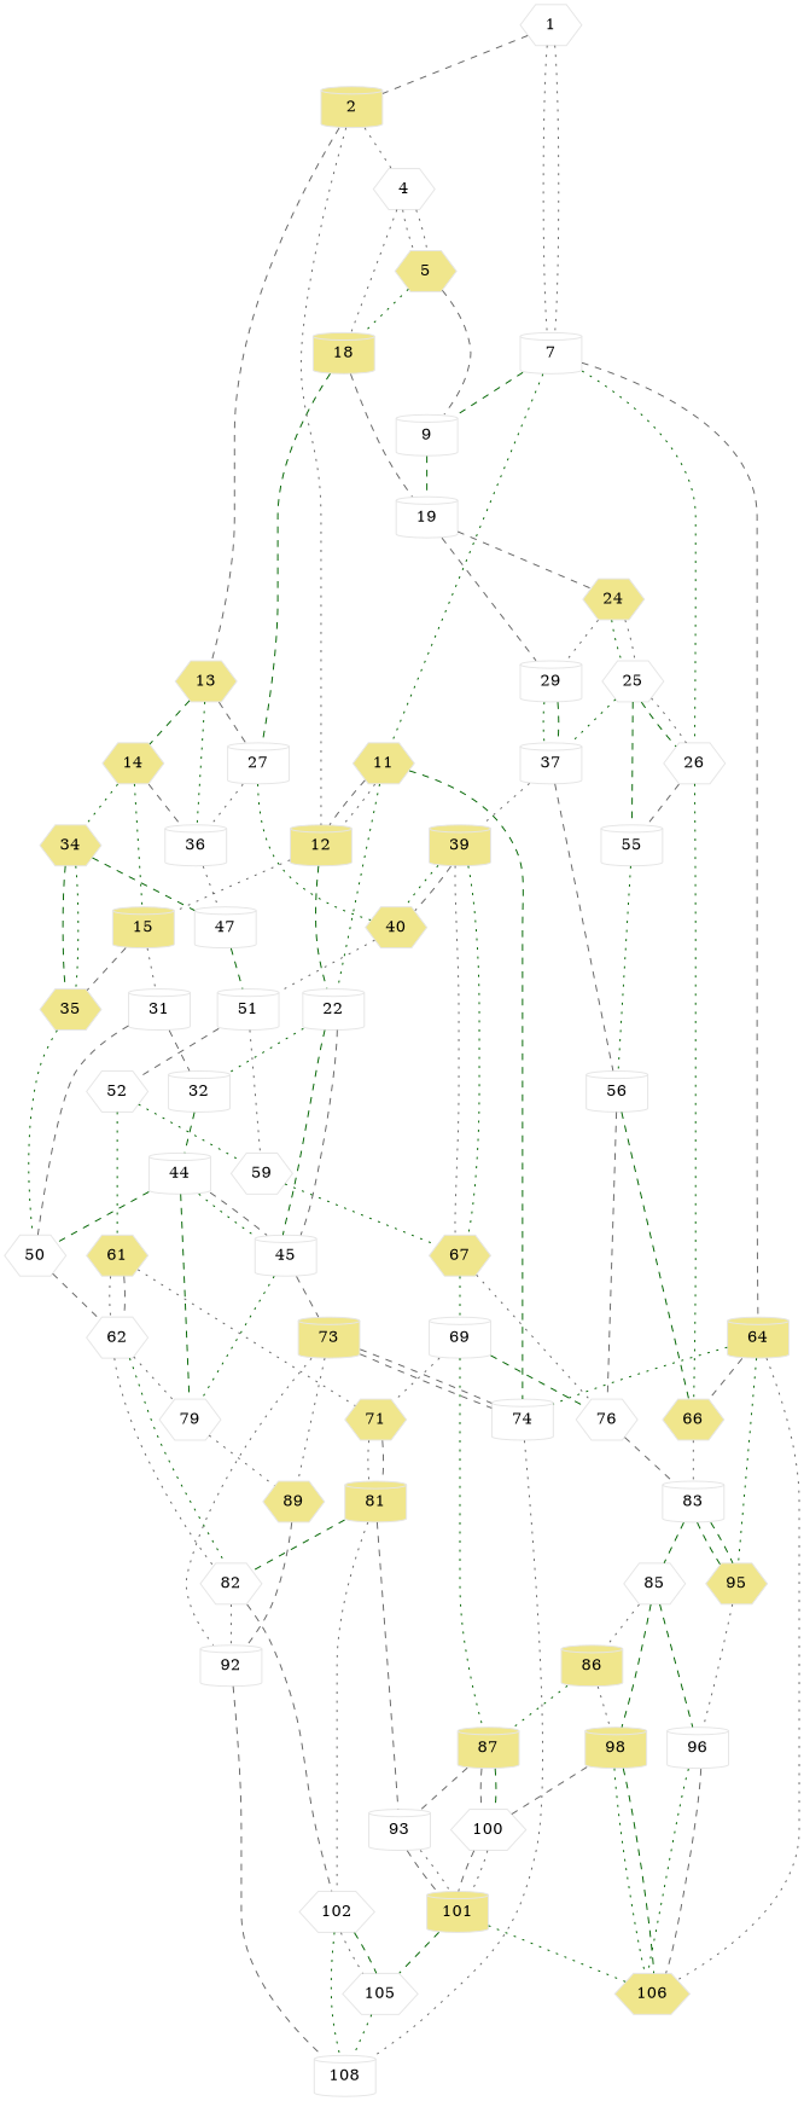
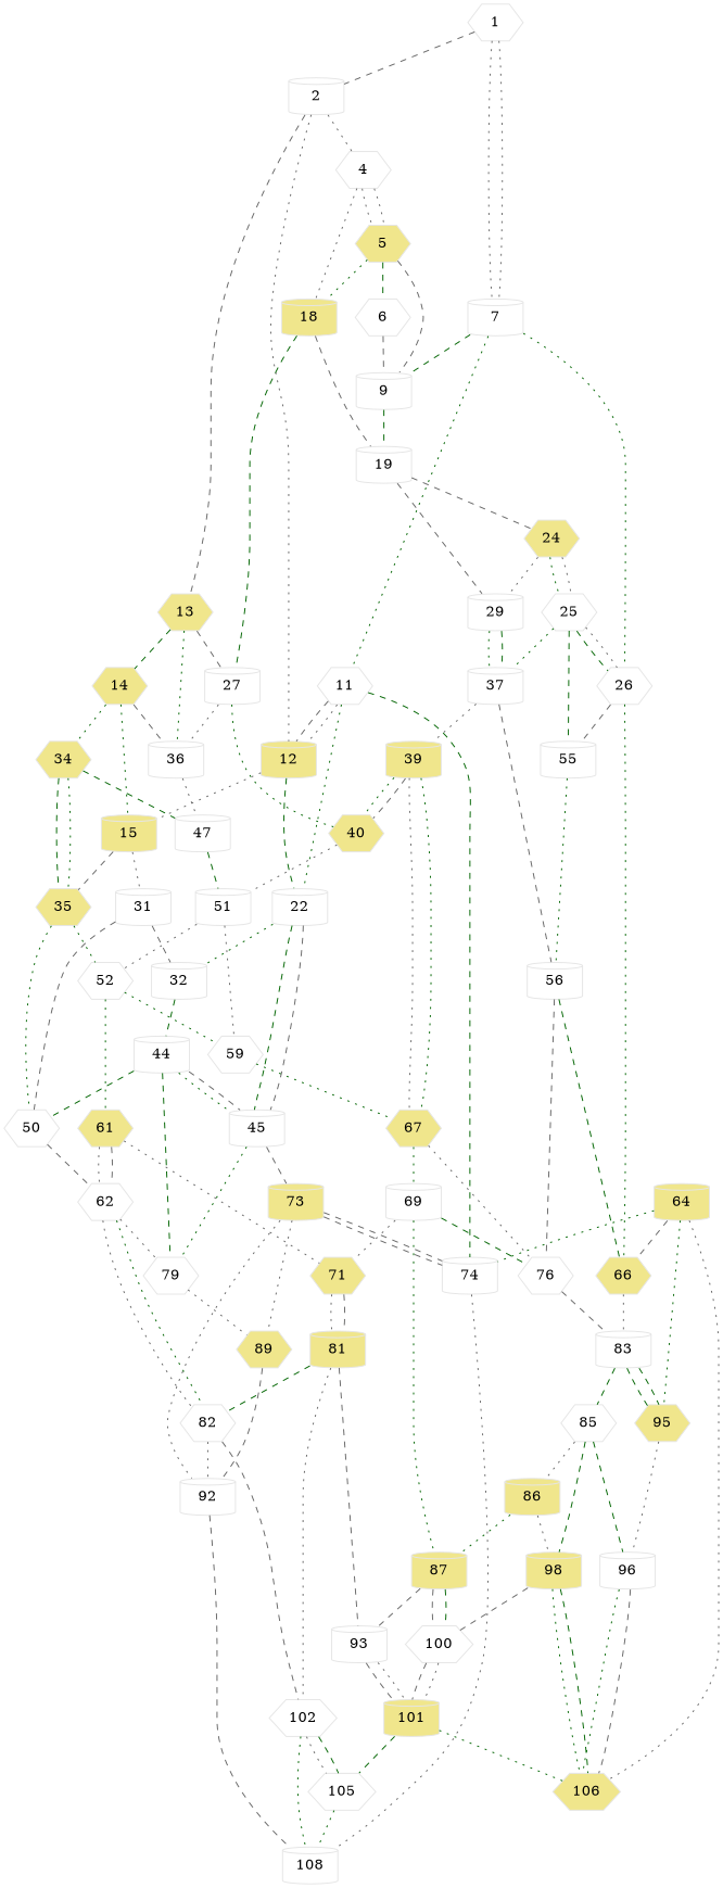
  graph {
    node [color=gray90 fillcolor=white shape=cylinder style=filled]
    edge [color=gray40 style=dotted]
    1 [shape=hexagon]
-   2 [fillcolor=khaki super="+3"]
+   2 [super="+3"]
    7 [super="+8"]
    4 [shape=hexagon]
    12 [fillcolor=khaki super="+16"]
    13 [fillcolor=khaki shape=hexagon super="+28"]
    9 [super="+10"]
-   11 [fillcolor=khaki shape=hexagon]
+   11 [shape=hexagon]
    26 [shape=hexagon super="+54"]
    64 [fillcolor=khaki super="+65"]
    5 [fillcolor=khaki shape=hexagon super="+17"]
    18 [fillcolor=khaki super="+21"]
    22 [super="+23"]
    15 [fillcolor=khaki super="+30"]
    14 [fillcolor=khaki shape=hexagon super="+33"]
    27 [super="+41"]
    36 [super="+42"]
+   6 [shape=hexagon]
    19 [super="+20"]
    74
    55
    66 [fillcolor=khaki shape=hexagon super="+78"]
    95 [fillcolor=khaki shape=hexagon]
    106 [fillcolor=khaki shape=hexagon super="+109"]
    24 [fillcolor=khaki shape=hexagon]
    29
    32 [super="+43"]
    45 [super="+72"]
    108 [super="+110"]
    31 [super="+46"]
    35 [fillcolor=khaki shape=hexagon super="+49"]
    34 [fillcolor=khaki shape=hexagon]
    40 [fillcolor=khaki shape=hexagon]
    47
    50 [shape=hexagon super="+57"]
    52 [shape=hexagon super="+60"]
    25 [shape=hexagon super="+48"]
    37 [super="+38"]
    44 [super="+58"]
    79 [shape=hexagon super="+80"]
    73 [fillcolor=khaki super="+90"]
    39 [fillcolor=khaki]
    56 [super="+75"]
    83 [super="+84"]
    51 [super="+53"]
    62 [shape=hexagon super="+63"]
    59 [shape=hexagon]
    61 [fillcolor=khaki shape=hexagon]
    67 [fillcolor=khaki shape=hexagon super="+68"]
    76 [shape=hexagon super="+77"]
    69 [super="+70"]
    89 [fillcolor=khaki shape=hexagon]
    92 [super="+107"]
    82 [shape=hexagon super="+91"]
    71 [fillcolor=khaki shape=hexagon]
    81 [fillcolor=khaki super="+94"]
    102 [shape=hexagon super="+103"]
    96
    85 [shape=hexagon super="+97"]
    87 [fillcolor=khaki super="+88"]
    93
    100 [shape=hexagon]
    101 [fillcolor=khaki super="+104"]
    105 [shape=hexagon]
    86 [fillcolor=khaki]
    98 [fillcolor=khaki super="+99"]
    1 -- 2 [style=dashed]
    1 -- 7
    1 -- 7
    2 -- 4
    2 -- 12
    2 -- 13 [style=dashed]
    7 -- 9 [color=darkgreen style=dashed]
    7 -- 11 [color=darkgreen]
    7 -- 26 [color=darkgreen]
-   7 -- 64 [style=dashed]
    4 -- 5
    4 -- 5
    4 -- 18
    12 -- 22 [color=darkgreen style=dashed]
    12 -- 15
    13 -- 14 [color=darkgreen style=dashed]
    13 -- 27 [style=dashed]
    13 -- 36 [color=darkgreen]
    9 -- 19 [color=darkgreen style=dashed]
    11 -- 12 [style=dashed]
    11 -- 12
    11 -- 22 [color=darkgreen]
    11 -- 74 [color=darkgreen style=dashed]
    26 -- 55 [style=dashed]
    26 -- 66 [color=darkgreen]
    64 -- 74 [color=darkgreen]
    64 -- 66 [style=dashed]
    64 -- 95 [color=darkgreen]
    64 -- 106
    5 -- 9 [style=dashed]
    5 -- 18 [color=darkgreen]
+   5 -- 6 [color=darkgreen style=dashed]
    18 -- 27 [color=darkgreen style=dashed]
    18 -- 19 [style=dashed]
    22 -- 32 [color=darkgreen]
    22 -- 45 [color=darkgreen style=dashed]
    22 -- 45 [style=dashed]
    15 -- 31
    15 -- 35 [style=dashed]
    14 -- 15 [color=darkgreen]
    14 -- 36 [style=dashed]
    14 -- 34 [color=darkgreen]
    27 -- 36
    27 -- 40 [color=darkgreen]
    36 -- 47
+   6 -- 9 [style=dashed]
    19 -- 24 [style=dashed]
    19 -- 29 [style=dashed]
    74 -- 108
    55 -- 56 [color=darkgreen]
    66 -- 83
    95 -- 96
    24 -- 29
    24 -- 25 [color=darkgreen]
    24 -- 25
    29 -- 37 [color=darkgreen]
    29 -- 37 [color=darkgreen style=dashed]
    32 -- 44 [color=darkgreen style=dashed]
    45 -- 79 [color=darkgreen]
    45 -- 73 [style=dashed]
    31 -- 32 [style=dashed weight=2]
    31 -- 50 [style=dashed]
    35 -- 50 [color=darkgreen]
+   35 -- 52 [color=darkgreen]
    34 -- 35 [color=darkgreen style=dashed]
    34 -- 35 [color=darkgreen]
    34 -- 47 [color=darkgreen style=dashed]
    40 -- 51
    47 -- 51 [color=darkgreen style=dashed]
    50 -- 62 [style=dashed]
    52 -- 59 [color=darkgreen]
    52 -- 61 [color=darkgreen]
    25 -- 26 [color=darkgreen style=dashed]
    25 -- 26
    25 -- 55 [color=darkgreen style=dashed]
    25 -- 37 [color=darkgreen]
    37 -- 39
    37 -- 56 [style=dashed]
    44 -- 45 [color=darkgreen]
    44 -- 45 [style=dashed]
    44 -- 50 [color=darkgreen style=dashed]
    44 -- 79 [color=darkgreen style=dashed]
    79 -- 89
    73 -- 74 [style=dashed]
    73 -- 74 [style=dashed]
    73 -- 89
    73 -- 92
    39 -- 40 [color=darkgreen]
    39 -- 40 [style=dashed]
    39 -- 67
    39 -- 67 [color=darkgreen]
    56 -- 66 [color=darkgreen style=dashed]
    56 -- 76 [style=dashed]
    83 -- 95 [color=darkgreen style=dashed]
    83 -- 95 [color=darkgreen style=dashed]
    83 -- 85 [color=darkgreen style=dashed]
-   51 -- 52 [style=dashed]
+   51 -- 52
    51 -- 59
    62 -- 79
    62 -- 82
    62 -- 82 [color=darkgreen]
    59 -- 67 [color=darkgreen]
    61 -- 62
    61 -- 62 [style=dashed]
    61 -- 71
    67 -- 76
    67 -- 69 [color=darkgreen]
    76 -- 83 [style=dashed]
    69 -- 76 [color=darkgreen style=dashed]
    69 -- 71
    69 -- 87 [color=darkgreen]
    89 -- 92 [style=dashed]
    92 -- 108 [style=dashed]
    82 -- 92
    82 -- 102 [style=dashed]
    71 -- 81
    71 -- 81 [style=dashed]
    81 -- 82 [color=darkgreen style=dashed]
    81 -- 102
    81 -- 93 [style=dashed]
    102 -- 108 [color=darkgreen]
    102 -- 105
    102 -- 105 [color=darkgreen style=dashed]
    96 -- 106 [color=darkgreen]
    96 -- 106 [style=dashed]
    85 -- 96 [color=darkgreen style=dashed]
    85 -- 86
    85 -- 98 [color=darkgreen style=dashed]
    87 -- 93 [style=dashed]
    87 -- 100 [style=dashed]
    87 -- 100 [color=darkgreen style=dashed]
    93 -- 101 [style=dashed]
    93 -- 101
    100 -- 101 [style=dashed]
    100 -- 101
    101 -- 106 [color=darkgreen]
    101 -- 105 [color=darkgreen style=dashed]
    105 -- 108 [color=darkgreen]
    86 -- 87 [color=darkgreen]
    86 -- 98
    98 -- 106 [color=darkgreen]
    98 -- 106 [color=darkgreen style=dashed]
    98 -- 100 [style=dashed]
  }
